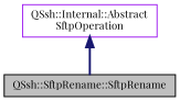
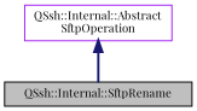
  digraph {
    fontname="Playfair Display"
    node [fontname="Playfair Display" fontsize=10 shape=record style=filled]
-   n1 [color=black fillcolor=grey75 fontcolor=black height=0.2 label="QSsh::SftpRename::SftpRename" width=0.4]
+   n1 [color=black fillcolor=grey75 fontcolor=black height=0.2 label="QSsh::Internal::SftpRename" width=0.4]
    n2 [color=purple fillcolor=white height=0.2 label="QSsh::Internal::Abstract\lSftpOperation" width=0.4]
    n2 -> n1 [color=midnightblue dir=back fontname="Playfair Display" fontsize=10 labelfontname=Helvetica labelfontsize=10 style=bold]
  }
